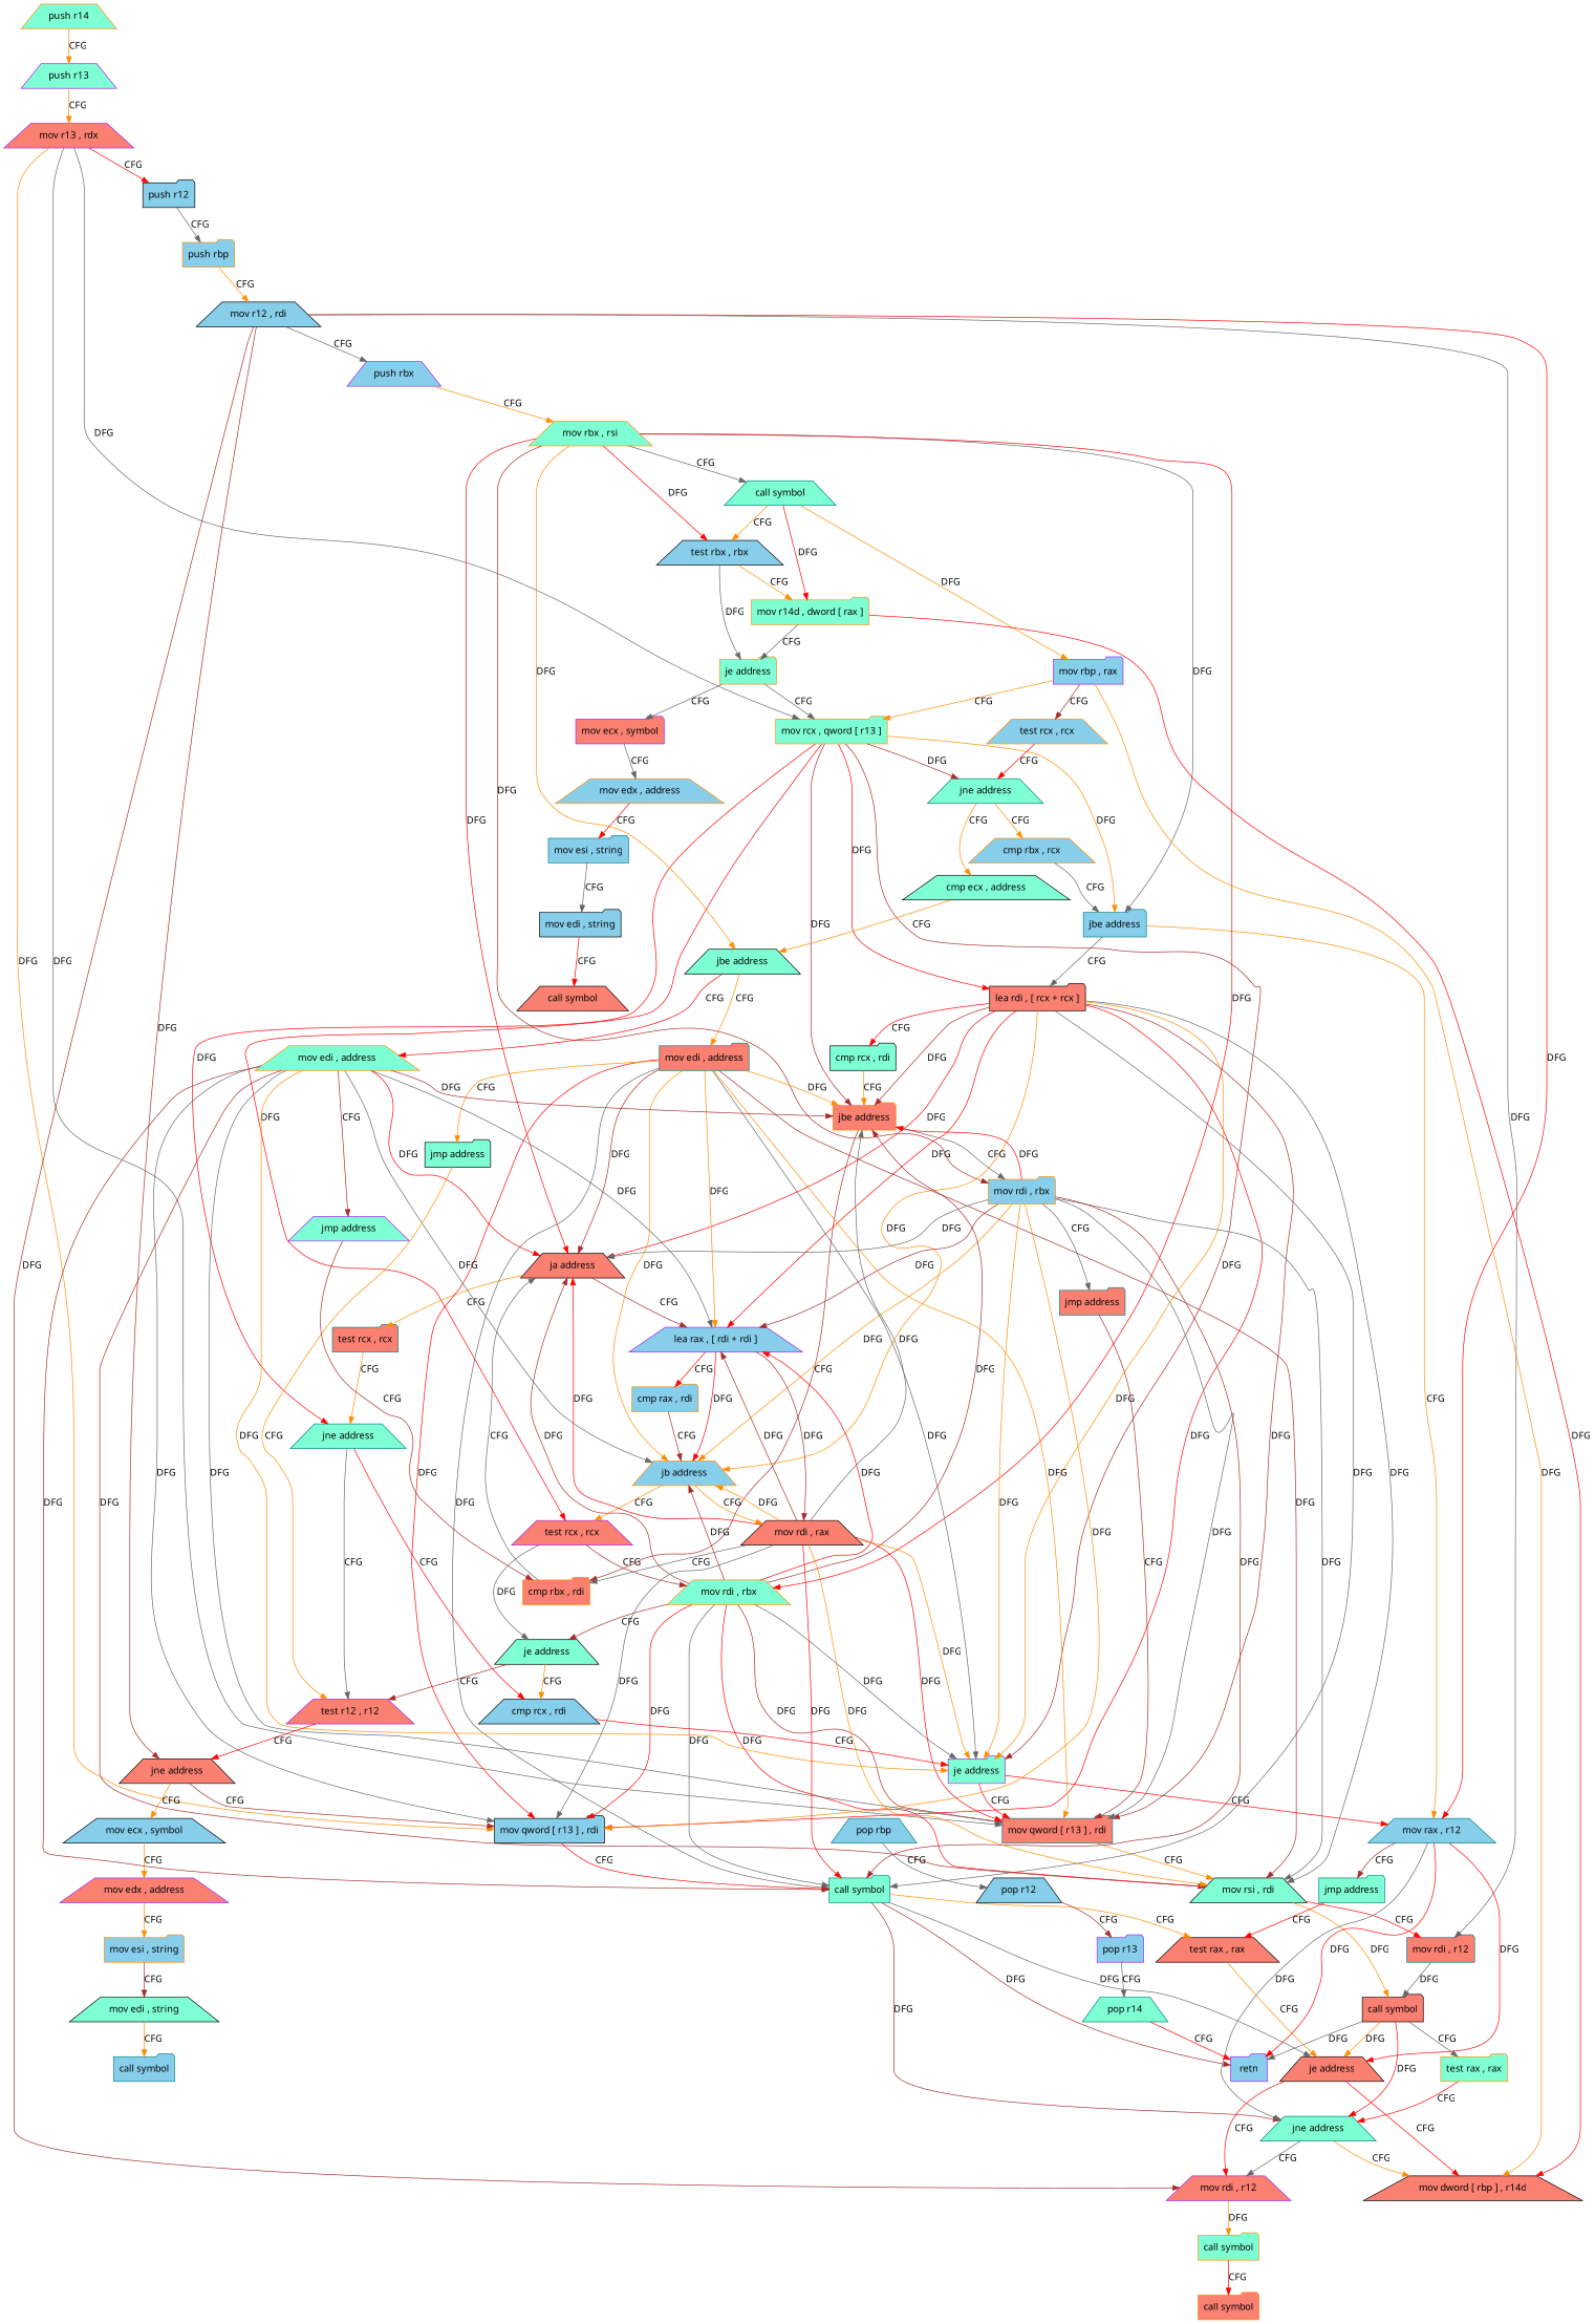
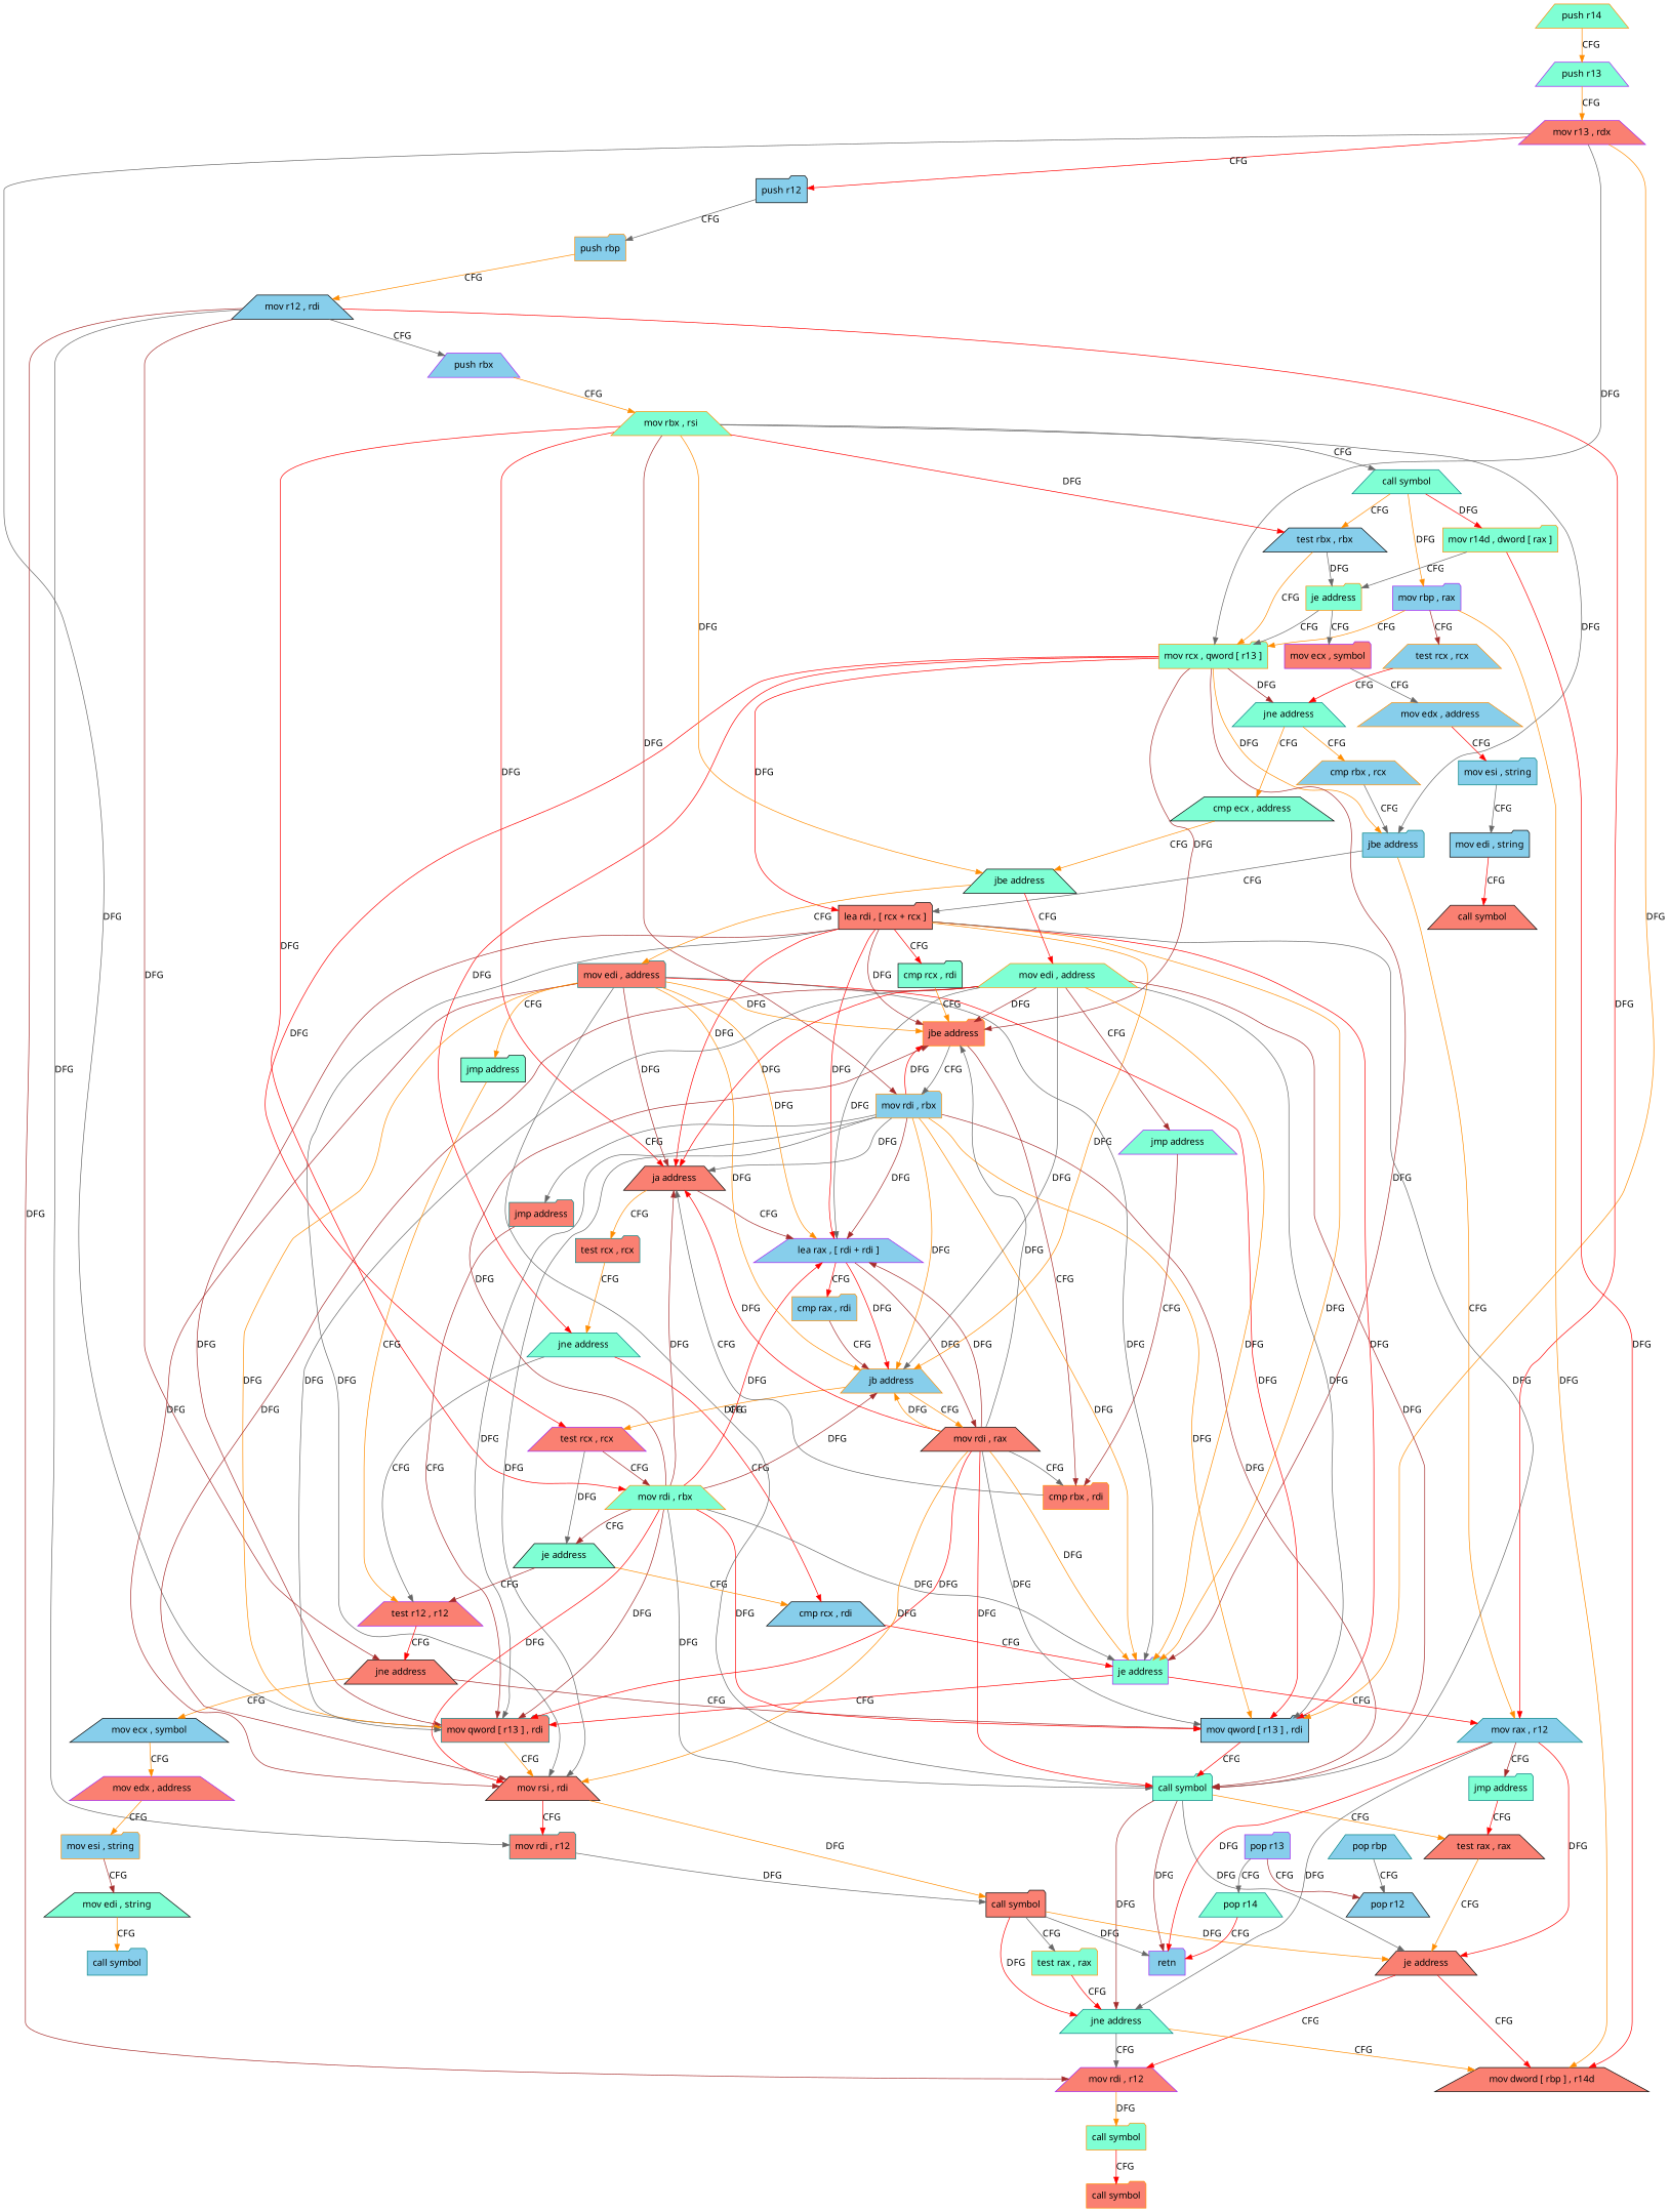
  digraph {
    fontname="Noto Sans"
    node [color=black fillcolor=aquamarine fontname="Noto Sans" shape=trapezium style=filled]
    edge [color=darkorange fontname="Noto Sans"]
    n1 [color=darkorange label="push r14"]
    n2 [color=purple label="push r13"]
    n3 [color=purple fillcolor=salmon label="mov r13 , rdx"]
    n4 [fillcolor=skyblue label="push r12" shape=folder]
    n5 [color=darkorange label="mov rcx , qword [ r13 ]" shape=folder]
    n6 [color=teal fillcolor=salmon label="mov qword [ r13 ] , rdi" shape=folder]
    n7 [fillcolor=skyblue label="mov qword [ r13 ] , rdi" shape=folder]
    n8 [color=darkorange fillcolor=skyblue label="push rbp" shape=folder]
    n9 [color=teal fillcolor=skyblue label="jbe address" shape=folder]
    n10 [color=teal label="jne address"]
    n11 [fillcolor=salmon label="lea rdi , [ rcx + rcx ]" shape=folder]
    n12 [color=darkorange fillcolor=salmon label="jbe address" shape=folder]
    n13 [color=purple fillcolor=salmon label="test rcx , rcx"]
    n14 [color=teal label="jne address"]
    n15 [color=purple label="je address" shape=folder]
-   n16 [label="mov rsi , rdi"]
+   n16 [fillcolor=salmon label="mov rsi , rdi"]
    n17 [color=teal label="call symbol" shape=folder]
    n18 [fillcolor=skyblue label="mov r12 , rdi"]
    n19 [color=purple fillcolor=skyblue label="push rbx"]
    n20 [color=teal fillcolor=skyblue label="mov rax , r12"]
    n21 [color=purple fillcolor=salmon label="mov rdi , r12"]
    n22 [fillcolor=salmon label="jne address"]
    n23 [color=teal fillcolor=salmon label="mov rdi , r12" shape=folder]
    n24 [color=darkorange label="mov rbx , rsi"]
    n25 [color=teal label="jmp address" shape=folder]
    n26 [fillcolor=salmon label="je address"]
    n27 [color=purple fillcolor=skyblue label=retn shape=folder]
    n28 [color=teal label="jne address"]
    n29 [color=darkorange label="call symbol" shape=folder]
    n30 [fillcolor=skyblue label="mov ecx , symbol"]
    n31 [fillcolor=salmon label="call symbol" shape=folder]
    n32 [color=teal label="call symbol"]
    n33 [fillcolor=skyblue label="test rbx , rbx"]
    n34 [label="jbe address"]
    n35 [color=darkorange fillcolor=skyblue label="mov rdi , rbx" shape=folder]
    n36 [fillcolor=salmon label="ja address"]
    n37 [color=darkorange label="mov rdi , rbx"]
    n38 [color=darkorange label="mov r14d , dword [ rax ]" shape=folder]
    n39 [color=purple fillcolor=skyblue label="mov rbp , rax" shape=folder]
    n40 [color=darkorange label="je address" shape=folder]
    n41 [color=teal fillcolor=salmon label="mov edi , address" shape=folder]
    n42 [color=darkorange label="mov edi , address"]
    n43 [color=purple fillcolor=skyblue label="lea rax , [ rdi + rdi ]"]
    n44 [color=darkorange fillcolor=skyblue label="jb address"]
    n45 [color=teal fillcolor=salmon label="jmp address" shape=folder]
    n46 [color=teal fillcolor=salmon label="test rcx , rcx" shape=folder]
    n47 [label="je address"]
    n48 [fillcolor=salmon label="mov dword [ rbp ] , r14d"]
    n49 [color=darkorange fillcolor=skyblue label="test rcx , rcx"]
    n50 [color=purple fillcolor=salmon label="mov ecx , symbol" shape=folder]
    n51 [color=darkorange fillcolor=skyblue label="mov edx , address"]
    n52 [color=teal fillcolor=skyblue label="mov esi , string" shape=folder]
    n53 [color=darkorange fillcolor=skyblue label="cmp rbx , rcx"]
    n54 [label="cmp ecx , address"]
    n55 [label="cmp rcx , rdi" shape=folder]
    n56 [color=darkorange fillcolor=salmon label="cmp rbx , rdi" shape=folder]
    n57 [color=purple fillcolor=salmon label="test r12 , r12"]
    n58 [fillcolor=skyblue label="cmp rcx , rdi"]
    n59 [fillcolor=skyblue label="mov edi , string" shape=folder]
    n60 [fillcolor=salmon label="call symbol"]
    n61 [fillcolor=salmon label="test rax , rax"]
    n62 [color=darkorange fillcolor=skyblue label="cmp rax , rdi" shape=folder]
    n63 [fillcolor=salmon label="mov rdi , rax"]
    n64 [label="jmp address" shape=folder]
    n65 [color=purple label="jmp address"]
    n66 [color=darkorange fillcolor=salmon label="call symbol" shape=folder]
    n67 [color=purple fillcolor=salmon label="mov edx , address"]
    n68 [color=darkorange fillcolor=skyblue label="mov esi , string" shape=folder]
    n69 [color=teal fillcolor=skyblue label="pop rbp"]
    n70 [fillcolor=skyblue label="pop r12"]
    n71 [color=purple fillcolor=skyblue label="pop r13" shape=folder]
    n72 [color=teal label="pop r14"]
    n73 [color=darkorange label="test rax , rax" shape=folder]
    n74 [label="mov edi , string"]
    n75 [color=teal fillcolor=skyblue label="call symbol" shape=folder]
    n1 -> n2 [label=CFG]
    n2 -> n3 [label=CFG]
    n3 -> n4 [color=red label=CFG]
    n3 -> n5 [color=gray40 label=DFG]
    n3 -> n6 [color=gray40 label=DFG]
    n3 -> n7 [label=DFG]
    n4 -> n8 [color=gray40 label=CFG]
    n5 -> n9 [label=DFG]
    n5 -> n10 [color=brown label=DFG]
    n5 -> n11 [color=red label=DFG]
    n5 -> n12 [color=brown label=DFG]
    n5 -> n13 [color=red label=DFG]
    n5 -> n14 [color=red label=DFG]
    n5 -> n15 [color=brown label=DFG]
    n6 -> n16 [label=CFG]
    n7 -> n17 [color=red label=CFG]
    n8 -> n18 [label=CFG]
    n9 -> n11 [color=gray40 label=CFG]
    n9 -> n20 [label=CFG]
    n10 -> n53 [label=CFG]
    n10 -> n54 [label=CFG]
    n11 -> n6 [color=brown label=DFG]
    n11 -> n7 [color=red label=DFG]
    n11 -> n12 [color=brown label=DFG]
    n11 -> n15 [label=DFG]
    n11 -> n16 [color=gray40 label=DFG]
    n11 -> n17 [color=gray40 label=DFG]
    n11 -> n36 [color=red label=DFG]
    n11 -> n43 [color=red label=DFG]
    n11 -> n44 [label=DFG]
    n11 -> n55 [color=red label=CFG]
    n12 -> n35 [color=gray40 label=CFG]
    n12 -> n56 [color=brown label=CFG]
    n13 -> n37 [color=brown label=CFG]
    n13 -> n47 [color=gray40 label=DFG]
    n14 -> n57 [color=gray40 label=CFG]
    n14 -> n58 [color=red label=CFG]
    n15 -> n6 [color=red label=CFG]
    n15 -> n20 [color=red label=CFG]
    n16 -> n23 [color=red label=CFG]
    n16 -> n31 [label=DFG]
    n17 -> n26 [color=gray40 label=DFG]
    n17 -> n27 [color=brown label=DFG]
    n17 -> n28 [color=brown label=DFG]
    n17 -> n61 [label=CFG]
    n18 -> n19 [color=gray40 label=CFG]
    n18 -> n20 [color=red label=DFG]
    n18 -> n21 [color=brown label=DFG]
    n18 -> n22 [color=brown label=DFG]
    n18 -> n23 [color=gray40 label=DFG]
    n19 -> n24 [label=CFG]
    n20 -> n25 [color=brown label=CFG]
    n20 -> n26 [color=red label=DFG]
    n20 -> n27 [color=red label=DFG]
    n20 -> n28 [color=gray40 label=DFG]
    n21 -> n29 [label=DFG]
    n22 -> n7 [color=brown label=CFG]
    n22 -> n30 [label=CFG]
    n23 -> n31 [color=gray40 label=DFG]
    n24 -> n9 [color=gray40 label=DFG]
    n24 -> n32 [color=gray40 label=CFG]
    n24 -> n33 [color=red label=DFG]
    n24 -> n34 [label=DFG]
    n24 -> n35 [color=brown label=DFG]
    n24 -> n36 [color=red label=DFG]
    n24 -> n37 [color=red label=DFG]
    n25 -> n61 [color=red label=CFG]
    n26 -> n21 [color=red label=CFG]
    n26 -> n48 [color=red label=CFG]
    n28 -> n21 [color=gray40 label=CFG]
    n28 -> n48 [label=CFG]
    n29 -> n66 [color=red label=CFG]
    n30 -> n67 [label=CFG]
    n31 -> n26 [label=DFG]
    n31 -> n27 [color=gray40 label=DFG]
    n31 -> n28 [color=red label=DFG]
    n31 -> n73 [color=gray40 label=CFG]
    n32 -> n33 [label=CFG]
    n32 -> n38 [color=red label=DFG]
    n32 -> n39 [label=DFG]
-   n33 -> n38 [label=CFG]
+   n33 -> n5 [label=CFG]
    n33 -> n40 [color=gray40 label=DFG]
    n34 -> n41 [label=CFG]
    n34 -> n42 [color=red label=CFG]
    n35 -> n6 [color=gray40 label=DFG]
    n35 -> n7 [label=DFG]
    n35 -> n12 [color=red label=DFG]
    n35 -> n15 [label=DFG]
    n35 -> n16 [color=gray40 label=DFG]
    n35 -> n17 [color=brown label=DFG]
    n35 -> n36 [color=gray40 label=DFG]
    n35 -> n43 [color=brown label=DFG]
    n35 -> n44 [label=DFG]
    n35 -> n45 [color=gray40 label=CFG]
    n36 -> n43 [color=brown label=CFG]
    n36 -> n46 [label=CFG]
    n37 -> n6 [color=brown label=DFG]
    n37 -> n7 [color=red label=DFG]
    n37 -> n12 [color=brown label=DFG]
    n37 -> n15 [color=gray40 label=DFG]
    n37 -> n16 [color=red label=DFG]
    n37 -> n17 [color=gray40 label=DFG]
    n37 -> n36 [color=brown label=DFG]
    n37 -> n43 [color=red label=DFG]
    n37 -> n44 [color=brown label=DFG]
    n37 -> n47 [color=brown label=CFG]
    n38 -> n40 [color=gray40 label=CFG]
    n38 -> n48 [color=red label=DFG]
    n39 -> n5 [label=CFG]
    n39 -> n48 [label=DFG]
    n39 -> n49 [color=brown label=CFG]
    n40 -> n5 [color=gray40 label=CFG]
    n40 -> n50 [color=gray40 label=CFG]
    n41 -> n6 [label=DFG]
    n41 -> n7 [color=red label=DFG]
    n41 -> n12 [label=DFG]
    n41 -> n15 [color=gray40 label=DFG]
    n41 -> n16 [color=brown label=DFG]
    n41 -> n17 [color=gray40 label=DFG]
    n41 -> n36 [color=brown label=DFG]
    n41 -> n43 [label=DFG]
    n41 -> n44 [label=DFG]
    n41 -> n64 [label=CFG]
    n42 -> n6 [color=gray40 label=DFG]
    n42 -> n7 [color=gray40 label=DFG]
    n42 -> n12 [color=brown label=DFG]
    n42 -> n15 [label=DFG]
    n42 -> n16 [color=brown label=DFG]
    n42 -> n17 [color=brown label=DFG]
    n42 -> n36 [color=red label=DFG]
    n42 -> n43 [color=gray40 label=DFG]
    n42 -> n44 [color=gray40 label=DFG]
    n42 -> n65 [color=brown label=CFG]
    n43 -> n44 [color=red label=DFG]
    n43 -> n62 [color=red label=CFG]
    n43 -> n63 [color=brown label=DFG]
    n44 -> n13 [label=CFG]
    n44 -> n63 [label=CFG]
    n45 -> n6 [color=brown label=CFG]
    n46 -> n14 [label=CFG]
    n47 -> n57 [color=brown label=CFG]
    n47 -> n58 [label=CFG]
    n49 -> n10 [color=red label=CFG]
    n50 -> n51 [color=gray40 label=CFG]
    n51 -> n52 [color=red label=CFG]
    n52 -> n59 [color=gray40 label=CFG]
    n53 -> n9 [color=gray40 label=CFG]
    n54 -> n34 [label=CFG]
    n55 -> n12 [label=CFG]
    n56 -> n36 [color=gray40 label=CFG]
    n57 -> n22 [color=red label=CFG]
    n58 -> n15 [color=red label=CFG]
    n59 -> n60 [color=red label=CFG]
    n61 -> n26 [label=CFG]
    n62 -> n44 [color=brown label=CFG]
    n63 -> n6 [color=red label=DFG]
    n63 -> n7 [color=gray40 label=DFG]
    n63 -> n12 [color=gray40 label=DFG]
    n63 -> n15 [label=DFG]
    n63 -> n16 [label=DFG]
    n63 -> n17 [color=red label=DFG]
    n63 -> n36 [color=red label=DFG]
    n63 -> n43 [color=brown label=DFG]
    n63 -> n44 [label=DFG]
    n63 -> n56 [color=gray40 label=CFG]
    n64 -> n57 [label=CFG]
    n65 -> n56 [color=brown label=CFG]
    n67 -> n68 [label=CFG]
    n68 -> n74 [color=brown label=CFG]
    n69 -> n70 [color=gray40 label=CFG]
-   n70 -> n71 [color=brown label=CFG]
+   n71 -> n70 [color=brown label=CFG]
    n71 -> n72 [color=gray40 label=CFG]
    n72 -> n27 [color=red label=CFG]
    n73 -> n28 [color=red label=CFG]
    n74 -> n75 [label=CFG]
  }
